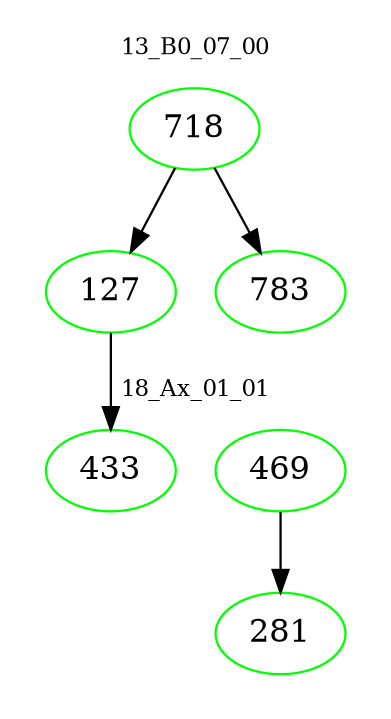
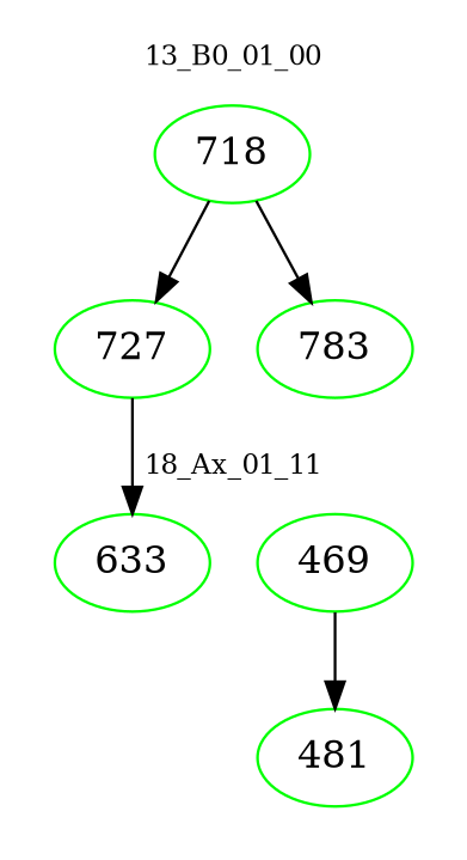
  digraph {
    node [color=green]
    edge [color=black]
    n1 [label=469]
-   n2 [label=433]
-   n3 [label=281]
+   n2 [label=633]
+   n3 [label=481]
    n4 [label=718]
-   n5 [label=127]
+   n5 [label=727]
    n6 [label=783]
    subgraph cluster_1 {
      color=white
      fontsize=10
-     label="18_Ax_01_01"
+     label="18_Ax_01_11"
      n1
      n2
      n3
    }
    subgraph cluster_2 {
      color=white
      fontsize=10
-     label="13_B0_07_00"
+     label="13_B0_01_00"
      n4
      n5
      n6
    }
    n1 -> n3
    n4 -> n5
    n4 -> n6
    n5 -> n2
  }
